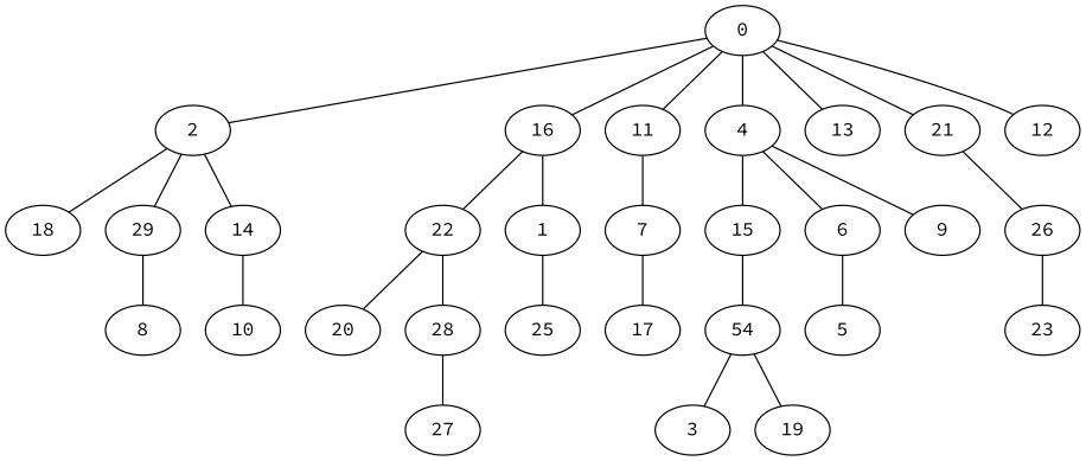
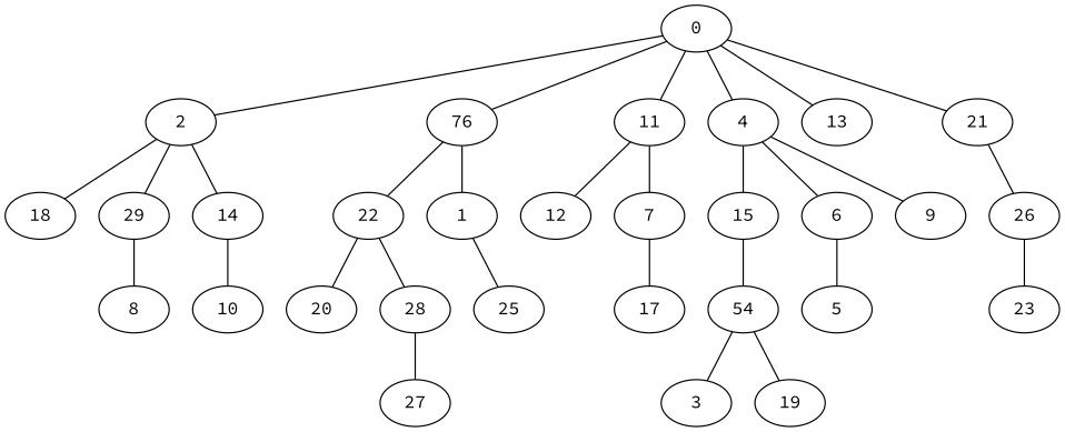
  graph {
    fontname="Source Code Pro"
    node [fontname="Source Code Pro"]
    edge [fontname="Source Code Pro"]
    0 [Label="0 (0.00)"]
    2 [Label="2 (8.02)"]
-   16 [Label="16 (11.05)"]
+   16 [Label="16 (11.05)" label=76]
    11 [Label="11 (17.54)"]
    4 [Label="4 (19.81)"]
    13 [Label="13 (28.42)"]
    21 [Label="21 (28.75)"]
    12 [Label="12 (35.51)"]
    15 [Label="15 (8.01)"]
    n10 [Label="24 (22.05)" label=54]
    18 [Label="18 (22.92)"]
    29 [Label="29 (27.13)"]
    14 [Label="14 (29.31)"]
    22 [Label="22 (19.82)"]
    1 [Label="1 (35.28)"]
    7 [Label="7 (26.47)"]
    6 [Label="6 (29.15)"]
    9 [Label="9 (40.19)"]
    26 [Label="26 (39.90)"]
    3 [Label="3 (44.16)"]
    19 [Label="19 (67.69)"]
    8 [Label="8 (41.43)"]
    10 [Label="10 (39.16)"]
    20 [Label="20 (31.90)"]
    28 [Label="28 (40.14)"]
    25 [Label="25 (51.05)"]
    17 [Label="17 (36.00)"]
    5 [Label="5 (40.10)"]
    27 [Label="27 (48.75)"]
    23 [Label="23 (56.82)"]
    0 -- 2 [Label=8.02]
    0 -- 16 [Label=11.05]
    0 -- 11 [Label=17.54]
    0 -- 4 [Label=19.81]
    0 -- 13 [Label=28.42]
    0 -- 21 [Label=28.75]
-   0 -- 12 [Label=35.51]
+   11 -- 12 [Label=35.51]
    2 -- 18 [Label=14.90]
    2 -- 29 [Label=19.11]
    2 -- 14 [Label=21.29]
    16 -- 22 [Label=8.77]
    16 -- 1 [Label=24.24]
    11 -- 7 [Label=8.93]
    4 -- 15 [Label=8.01]
    4 -- 6 [Label=9.34]
    4 -- 9 [Label=20.38]
    21 -- 26 [Label=11.15]
    15 -- n10 [Label=14.04]
    n10 -- 3 [Label=22.11]
    n10 -- 19 [Label=45.64]
    29 -- 8 [Label=33.41]
    14 -- 10 [Label=9.85]
    22 -- 20 [Label=12.08]
    22 -- 28 [Label=20.32]
    1 -- 25 [Label=31.23]
    7 -- 17 [Label=9.53]
    6 -- 5 [Label=10.95]
    26 -- 23 [Label=16.92]
    28 -- 27 [Label=8.62]
  }
